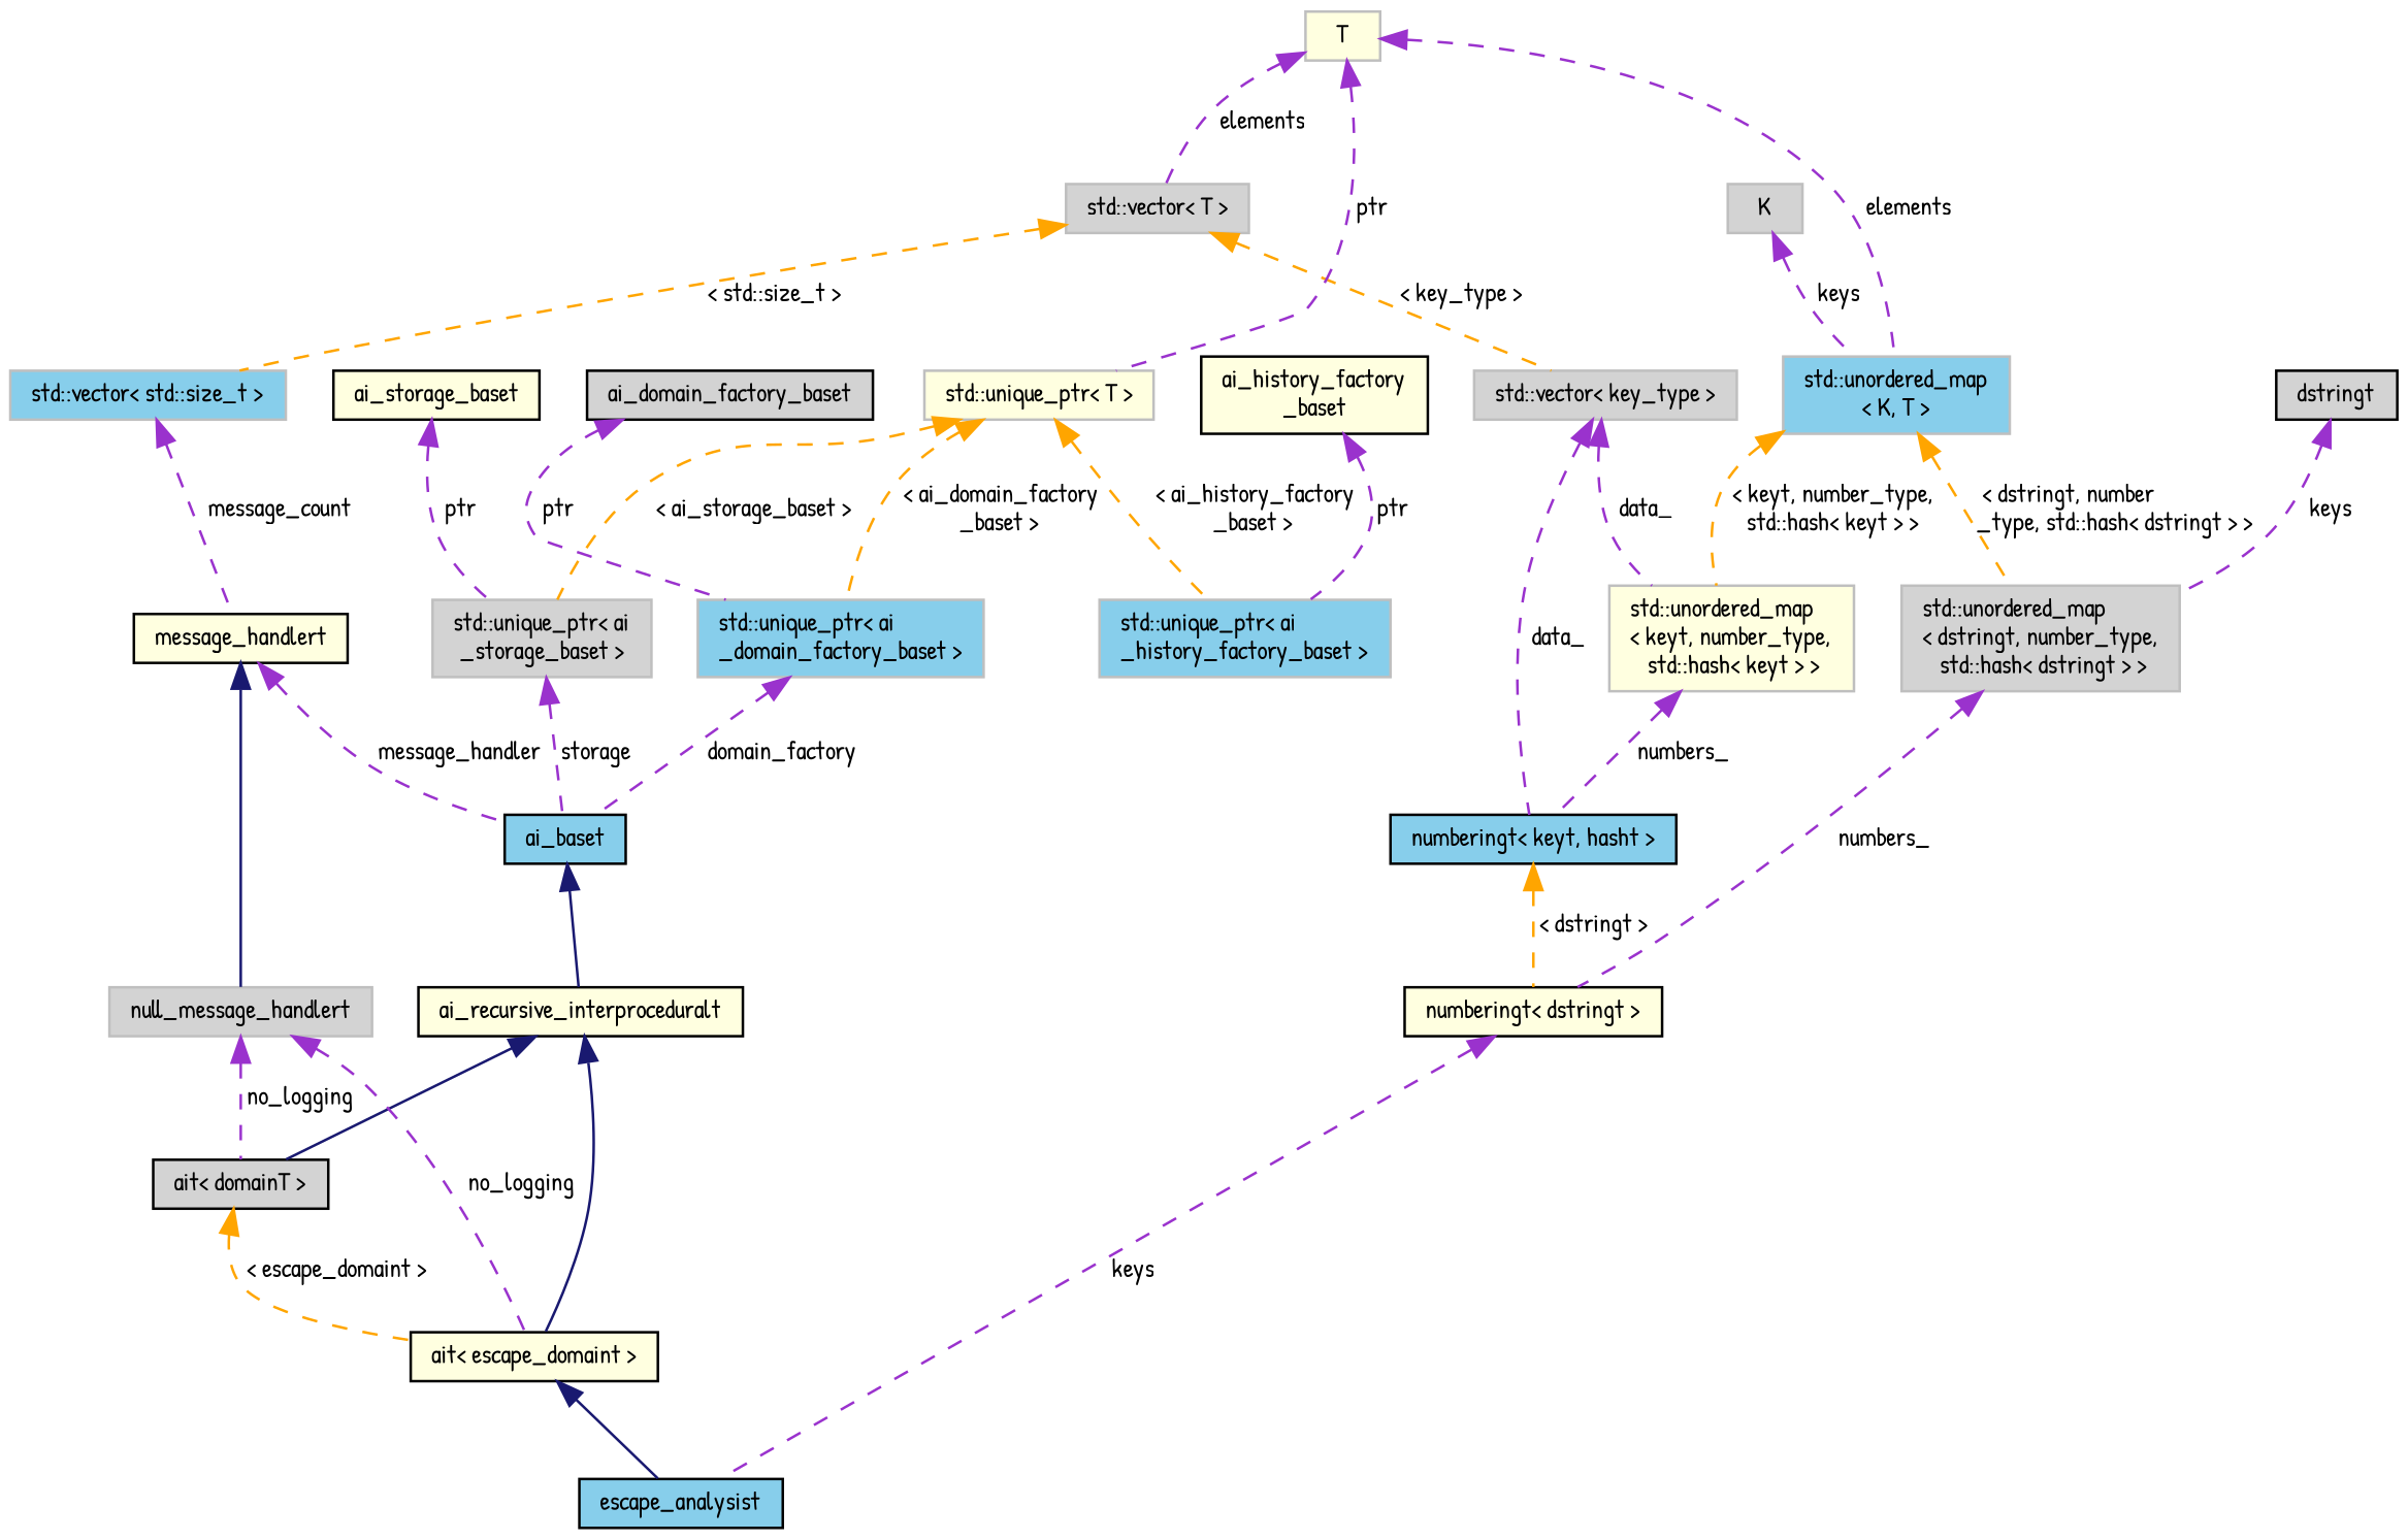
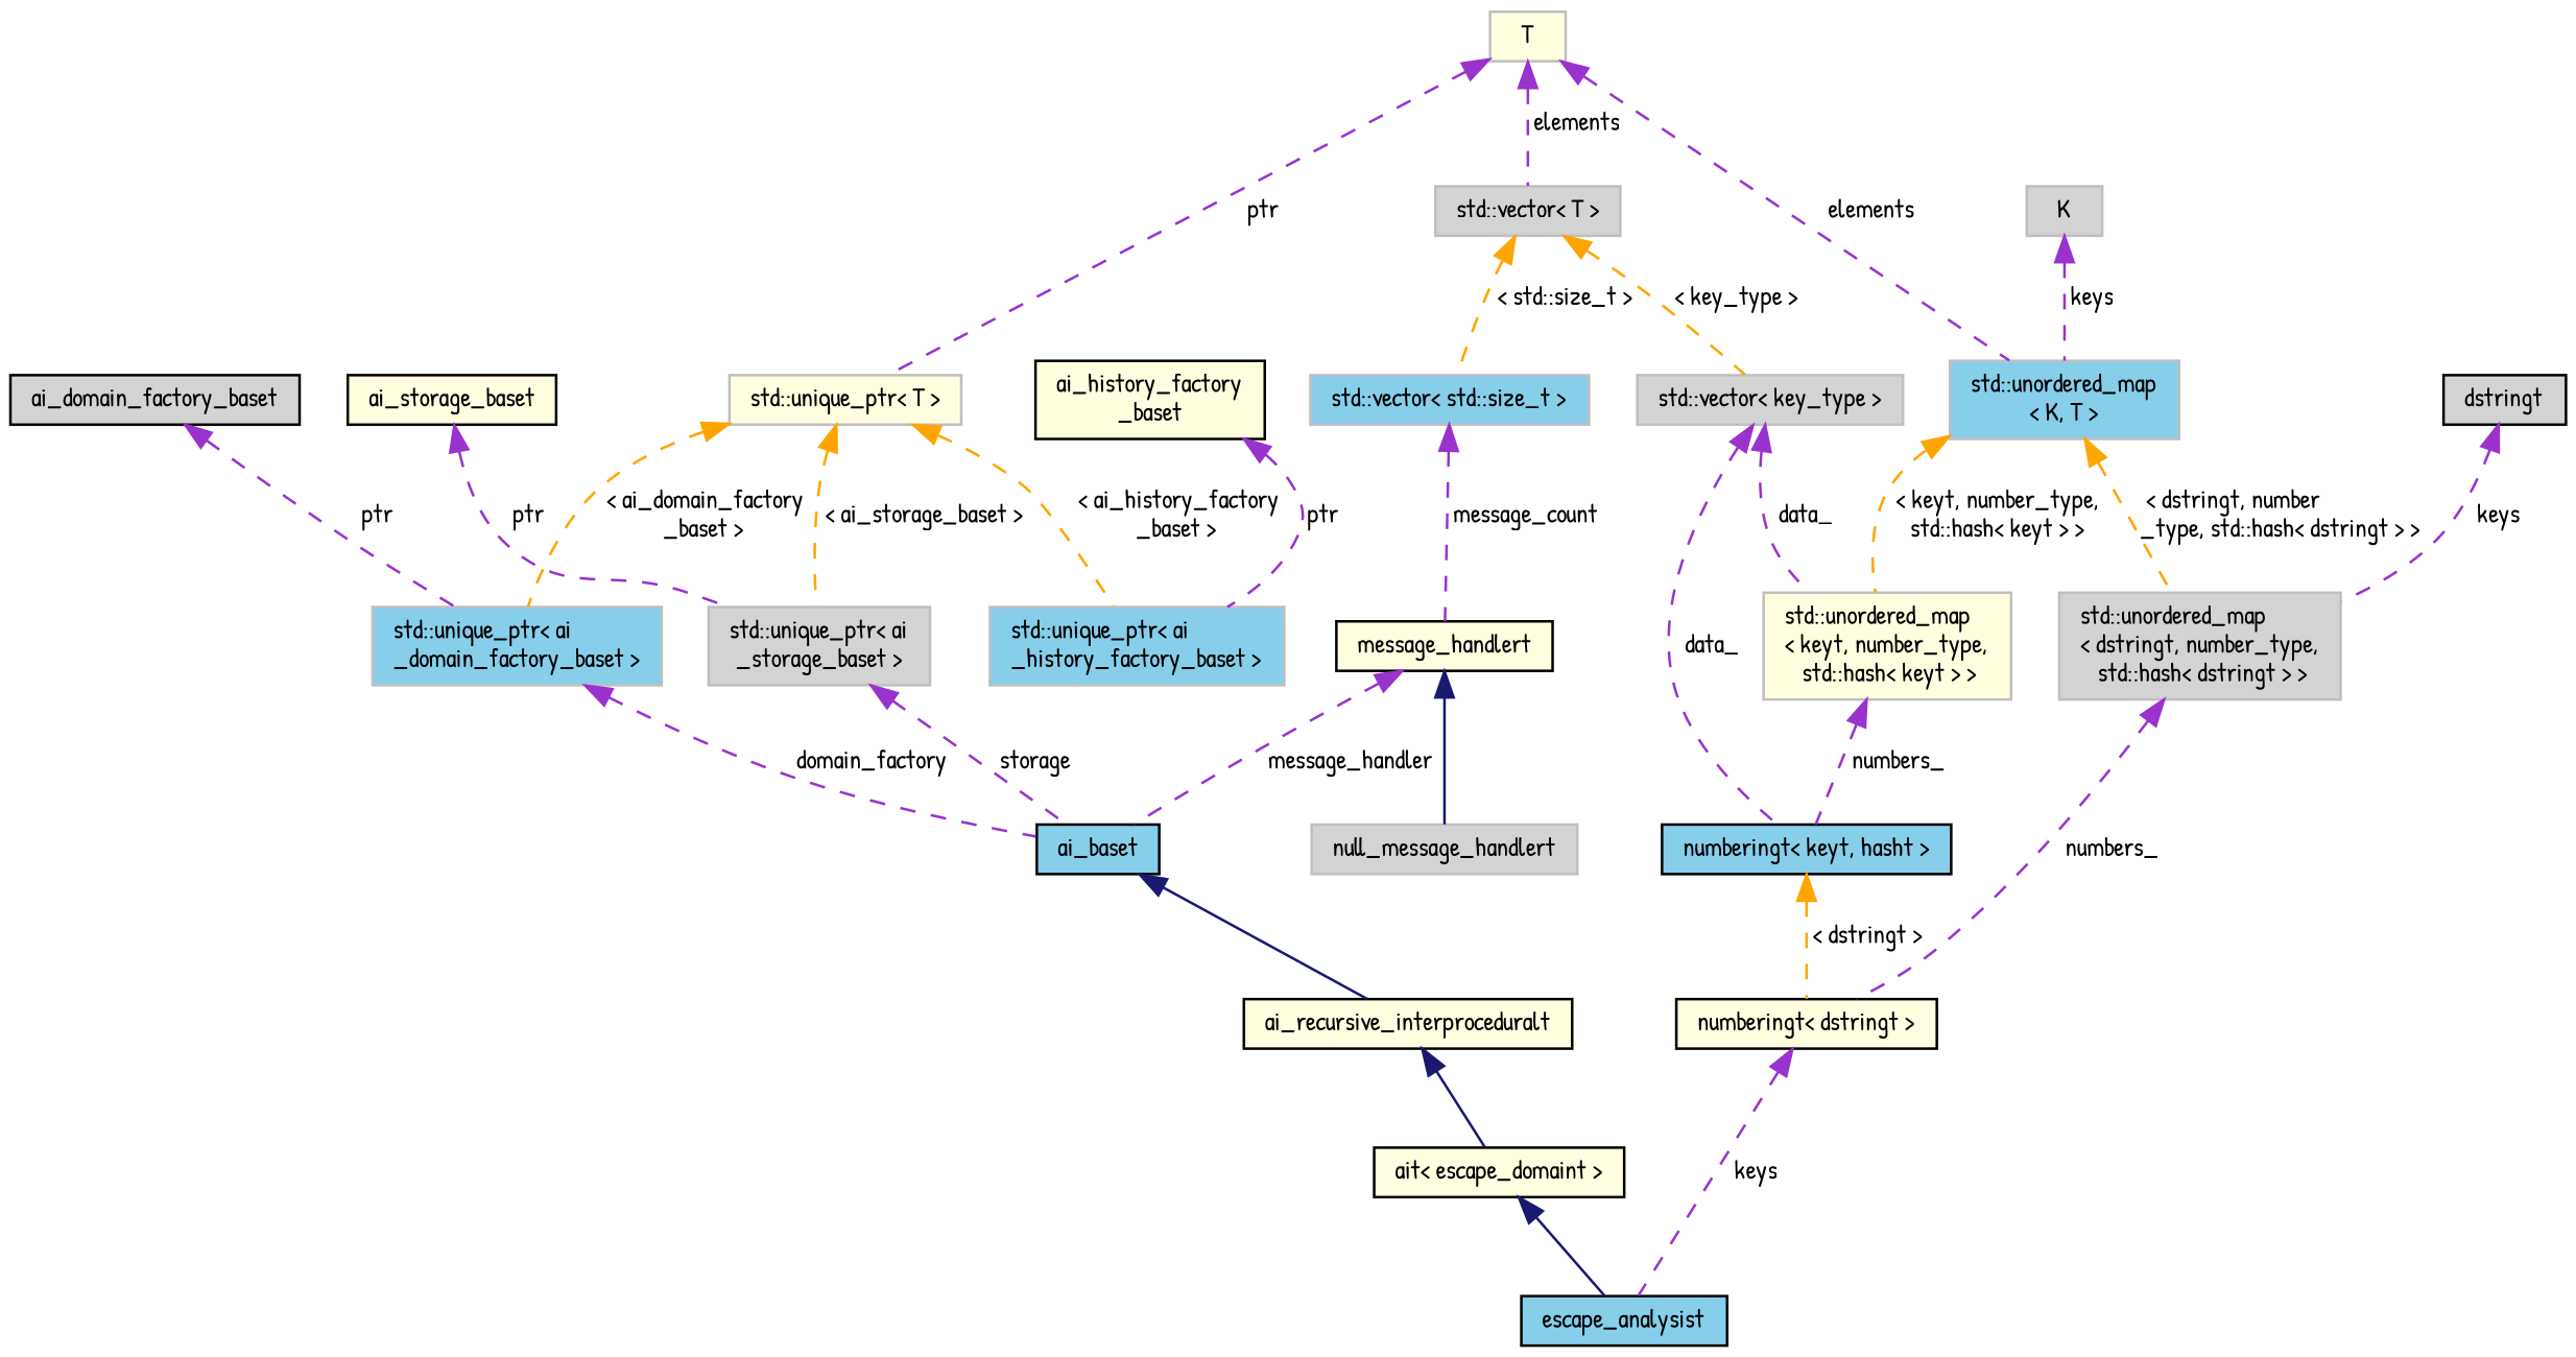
  digraph {
    fontname="Patrick Hand"
    rankdir=TB
    node [color=grey75 fillcolor=lightyellow fontname="Patrick Hand" fontsize=10 shape=record style=filled]
    edge [color=darkorchid3 dir=back fontname="Patrick Hand" fontsize=10 labelfontname=Helvetica labelfontsize=10 style=dashed]
    n1 [color=black fillcolor=skyblue fontcolor=black height=0.2 label=escape_analysist width=0.4]
    n2 [color=black height=0.2 label="ait\< escape_domaint \>" width=0.4]
    n3 [color=black height=0.2 label=ai_recursive_interproceduralt width=0.4]
-   n4 [color=black fillcolor=lightgrey height=0.2 label="ait\< domainT \>" width=0.4]
    n5 [color=black fillcolor=skyblue height=0.2 label=ai_baset width=0.4]
    n6 [color=black height=0.2 label=message_handlert width=0.4]
    n7 [fillcolor=lightgrey height=0.2 label=null_message_handlert width=0.4]
    n8 [fillcolor=skyblue height=0.2 label="std::vector\< std::size_t \>" width=0.4]
    n9 [fillcolor=lightgrey height=0.2 label="std::vector\< T \>" width=0.4]
    n10 [fillcolor=lightgrey height=0.2 label="std::vector\< key_type \>" width=0.4]
    n11 [height=0.2 label="std::unordered_map\l\< keyt, number_type,\l std::hash\< keyt \> \>" width=0.4]
    n12 [color=black fillcolor=skyblue height=0.2 label="numberingt\< keyt, hasht \>" width=0.4]
    n13 [height=0.2 label=T width=0.4]
    n14 [height=0.2 label="std::unique_ptr\< T \>" width=0.4]
    n15 [fillcolor=skyblue height=0.2 label="std::unordered_map\l\< K, T \>" width=0.4]
    n16 [fillcolor=skyblue height=0.2 label="std::unique_ptr\< ai\l_domain_factory_baset \>" width=0.4]
    n17 [fillcolor=lightgrey height=0.2 label="std::unique_ptr\< ai\l_storage_baset \>" width=0.4]
    n18 [fillcolor=skyblue height=0.2 label="std::unique_ptr\< ai\l_history_factory_baset \>" width=0.4]
    n19 [fillcolor=lightgrey height=0.2 label="std::unordered_map\l\< dstringt, number_type,\l std::hash\< dstringt \> \>" width=0.4]
    n20 [color=black fillcolor=lightgrey height=0.2 label=ai_domain_factory_baset width=0.4]
    n21 [color=black height=0.2 label=ai_storage_baset width=0.4]
    n22 [color=black height=0.2 label="ai_history_factory\l_baset" width=0.4]
    n23 [color=black height=0.2 label="numberingt\< dstringt \>" width=0.4]
    n24 [color=black fillcolor=lightgrey height=0.2 label=dstringt width=0.4]
    n25 [fillcolor=lightgrey height=0.2 label=K width=0.4]
    n2 -> n1 [color=midnightblue style=solid]
    n3 -> n2 [color=midnightblue style=solid]
-   n3 -> n4 [color=midnightblue style=solid]
-   n4 -> n2 [color=orange label=" \< escape_domaint \>"]
    n5 -> n3 [color=midnightblue style=solid]
    n6 -> n5 [label=" message_handler"]
    n6 -> n7 [color=midnightblue style=solid]
-   n7 -> n2 [label=" no_logging"]
-   n7 -> n4 [label=" no_logging"]
    n8 -> n6 [label=" message_count"]
    n9 -> n8 [color=orange label=" \< std::size_t \>"]
    n9 -> n10 [color=orange label=" \< key_type \>"]
    n10 -> n11 [label=" data_"]
    n10 -> n12 [label=" data_"]
    n11 -> n12 [label=" numbers_"]
    n12 -> n23 [color=orange label=" \< dstringt \>"]
    n13 -> n9 [label=" elements"]
    n13 -> n14 [label=" ptr"]
    n13 -> n15 [label=" elements"]
    n14 -> n16 [color=orange label=" \< ai_domain_factory\l_baset \>"]
    n14 -> n17 [color=orange label=" \< ai_storage_baset \>"]
    n14 -> n18 [color=orange label=" \< ai_history_factory\l_baset \>"]
    n15 -> n11 [color=orange label=" \< keyt, number_type,\l std::hash\< keyt \> \>"]
    n15 -> n19 [color=orange label=" \< dstringt, number\l_type, std::hash\< dstringt \> \>"]
    n16 -> n5 [label=" domain_factory"]
    n17 -> n5 [label=" storage"]
    n19 -> n23 [label=" numbers_"]
    n20 -> n16 [label=" ptr"]
    n21 -> n17 [label=" ptr"]
    n22 -> n18 [label=" ptr"]
    n23 -> n1 [label=" keys"]
    n24 -> n19 [label=" keys"]
    n25 -> n15 [label=" keys"]
  }
